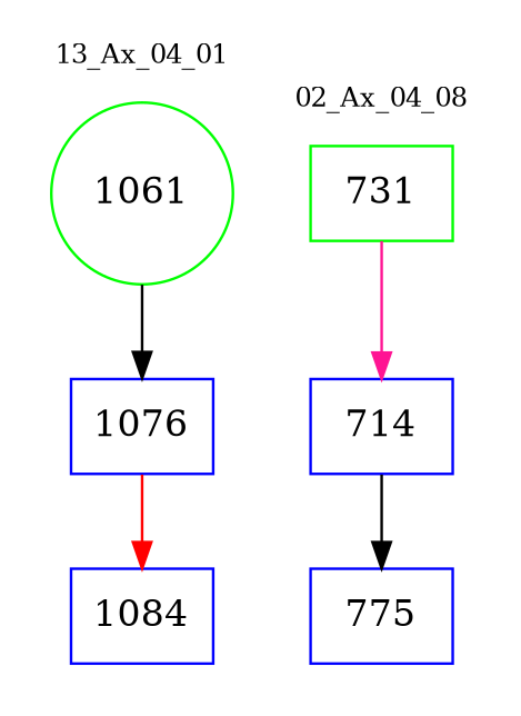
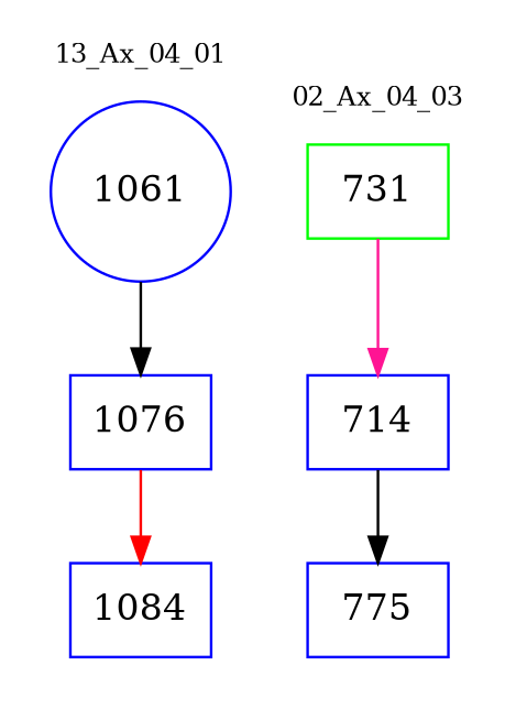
  digraph {
    node [color=blue shape=box]
    edge [color=black]
-   n1 [color=green label=1061 shape=circle]
+   n1 [label=1061 shape=circle]
    n2 [label=1076]
    n3 [label=1084]
    n4 [color=green label=731]
    n5 [label=714]
    n6 [label=775]
    subgraph cluster_1 {
      color=white
      fontsize=10
      label="13_Ax_04_01"
      n1
      n2
      n3
    }
    subgraph cluster_2 {
      color=white
      fontsize=10
-     label="02_Ax_04_08"
+     label="02_Ax_04_03"
      n4
      n5
      n6
    }
    n1 -> n2
    n2 -> n3 [color=red]
    n4 -> n5 [color=deeppink]
    n5 -> n6
  }
